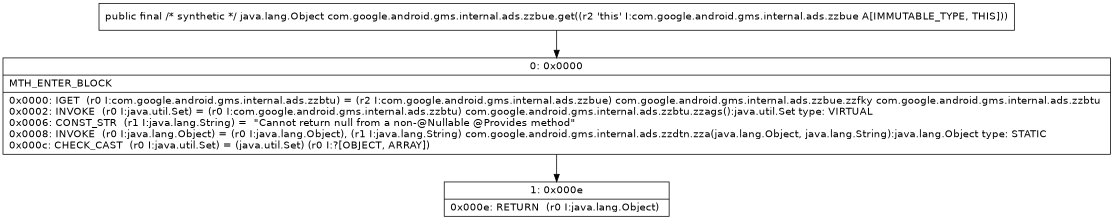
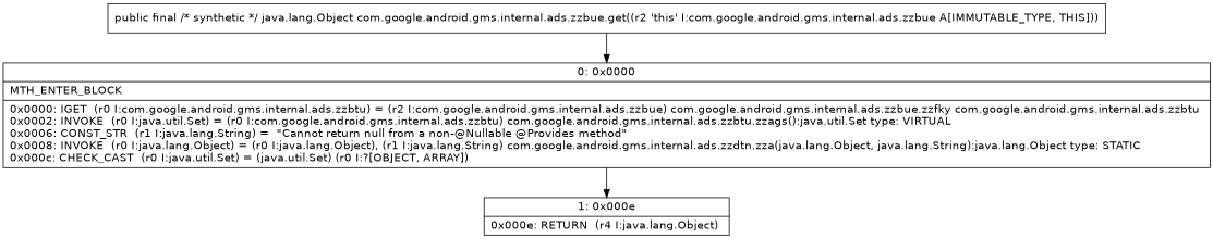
  digraph {
    fontname="DejaVu Sans"
    node [shape=record fontname="DejaVu Sans"]
    edge [fontname="DejaVu Sans"]
    n1 [label="{0\:\ 0x0000|MTH_ENTER_BLOCK\l|0x0000: IGET  (r0 I:com.google.android.gms.internal.ads.zzbtu) = (r2 I:com.google.android.gms.internal.ads.zzbue) com.google.android.gms.internal.ads.zzbue.zzfky com.google.android.gms.internal.ads.zzbtu \l0x0002: INVOKE  (r0 I:java.util.Set) = (r0 I:com.google.android.gms.internal.ads.zzbtu) com.google.android.gms.internal.ads.zzbtu.zzags():java.util.Set type: VIRTUAL \l0x0006: CONST_STR  (r1 I:java.lang.String) =  \"Cannot return null from a non\-@Nullable @Provides method\" \l0x0008: INVOKE  (r0 I:java.lang.Object) = (r0 I:java.lang.Object), (r1 I:java.lang.String) com.google.android.gms.internal.ads.zzdtn.zza(java.lang.Object, java.lang.String):java.lang.Object type: STATIC \l0x000c: CHECK_CAST  (r0 I:java.util.Set) = (java.util.Set) (r0 I:?[OBJECT, ARRAY]) \l}"]
-   n2 [label="{1\:\ 0x000e|0x000e: RETURN  (r0 I:java.lang.Object) \l}"]
+   n2 [label="{1\:\ 0x000e|0x000e: RETURN  (r4 I:java.lang.Object) \l}"]
    n3 [label="{public final \/* synthetic *\/ java.lang.Object com.google.android.gms.internal.ads.zzbue.get((r2 'this' I:com.google.android.gms.internal.ads.zzbue A[IMMUTABLE_TYPE, THIS])) }"]
    n1 -> n2
    n3 -> n1
  }
